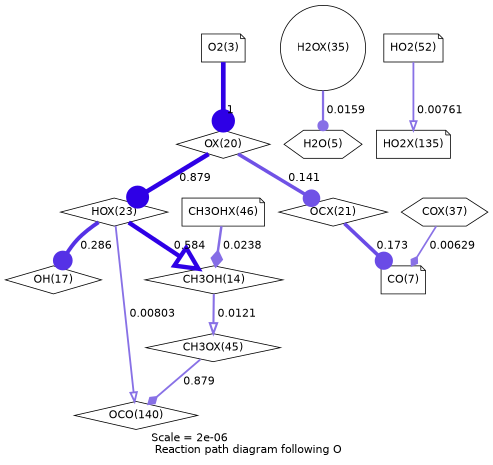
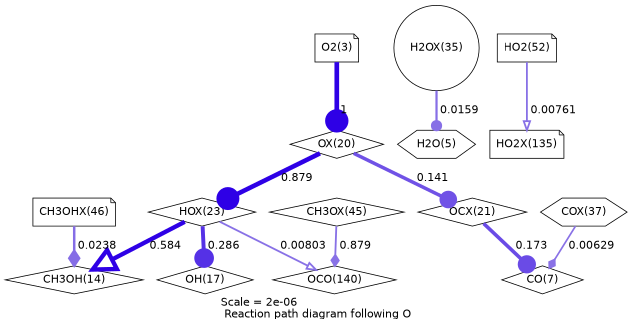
  digraph {
    fontname=Helvetica
    label="Scale = 2e-06\l Reaction path diagram following O"
    node [fontname=Helvetica shape=diamond]
    edge [arrowhead=dot arrowsize=1.18 color="0.7, 0.508, 0.9" fontname=Helvetica penwidth=2.36]
    n1 [label="O2(3)" shape=note]
    n2 [label="OX(20)"]
    n3 [label="HOX(23)"]
    n4 [label="OCX(21)"]
    n5 [label="CH3OH(14)"]
    n6 [label="OH(17)"]
    n7 [label="OCO(140)"]
-   n8 [label="CO(7)" shape=note]
+   n8 [label="CO(7)"]
    n9 [label="CH3OX(45)"]
    n10 [label="CH3OHX(46)" shape=note]
    n11 [label="H2OX(35)" shape=circle]
    n12 [label="H2O(5)" shape=hexagon]
    n13 [label="HO2(52)" shape=note]
    n14 [label="HO2X(135)" shape=note]
    n15 [label="COX(37)" shape=hexagon]
    n1 -> n2 [arrowsize=3 color="0.7, 1.5, 0.9" label=" 1" penwidth=6]
    n2 -> n3 [arrowsize=2.95 color="0.7, 1.38, 0.9" label=" 0.879" penwidth=5.9]
    n2 -> n4 [arrowsize=2.26 color="0.7, 0.641, 0.9" label=" 0.141" penwidth=4.52]
    n3 -> n5 [arrowhead=onormal arrowsize=2.8 color="0.7, 1.08, 0.9" label=" 0.584" penwidth=5.59]
    n3 -> n6 [arrowsize=2.53 color="0.7, 0.786, 0.9" label=" 0.286" penwidth=5.05]
    n3 -> n7 [arrowhead=onormal label=" 0.00803"]
    n4 -> n8 [arrowsize=2.34 color="0.7, 0.673, 0.9" label=" 0.173" penwidth=4.67]
-   n5 -> n9 [arrowhead=onormal arrowsize=1.33 color="0.7, 0.512, 0.9" label=" 0.0121" penwidth=2.67]
    n9 -> n7 [arrowhead=diamond label=" 0.879"]
    n10 -> n5 [arrowhead=diamond arrowsize=1.59 color="0.7, 0.524, 0.9" label=" 0.0238" penwidth=3.18]
    n11 -> n12 [arrowsize=1.44 color="0.7, 0.516, 0.9" label=" 0.0159" penwidth=2.88]
    n13 -> n14 [arrowhead=onormal arrowsize=1.16 label=" 0.00761" penwidth=2.32]
    n15 -> n8 [arrowhead=diamond arrowsize=1.09 color="0.7, 0.506, 0.9" label=" 0.00629" penwidth=2.17]
  }
